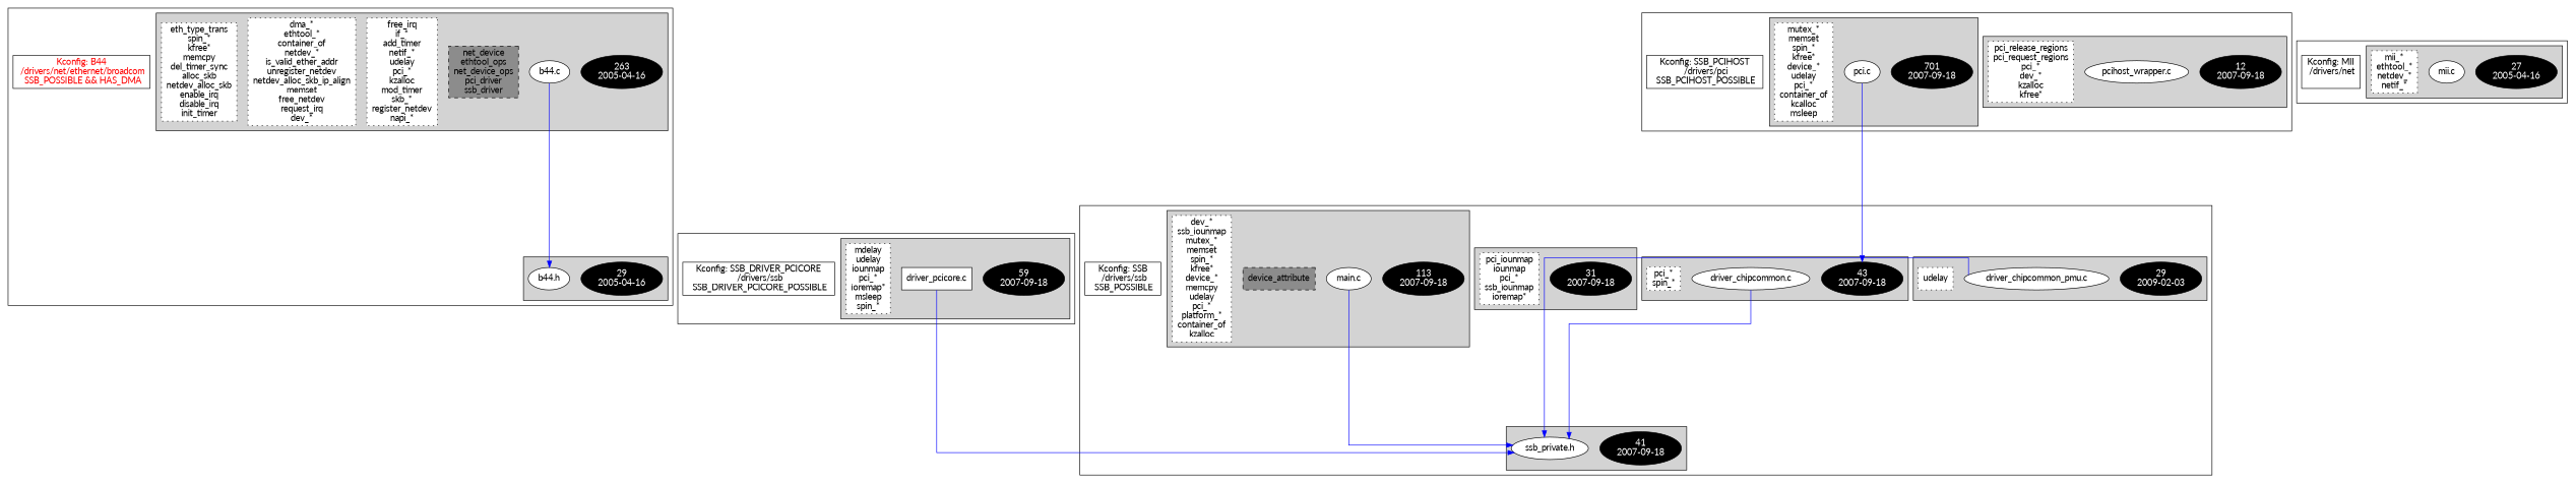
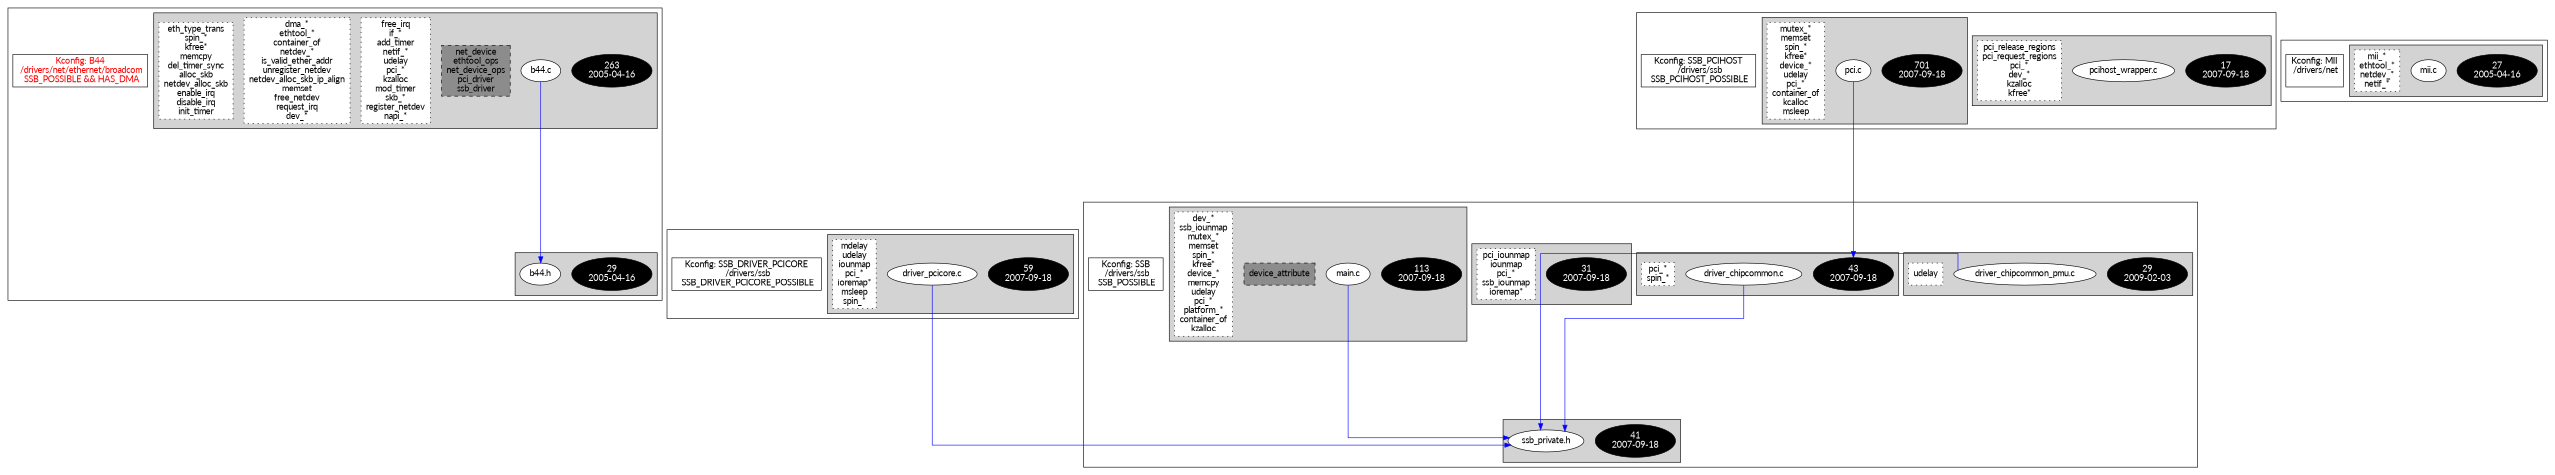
  digraph {
    fontname=Lato
    ranksep=2
    splines=ortho
    node [fillcolor=white fontcolor=black fontname=Lato style=filled]
    edge [color=blue fontname=Lato]
    n1 [fillcolor=black fontcolor=white label="29\n2005-04-16"]
    n2 [label="b44.h\n"]
    n3 [fillcolor=black fontcolor=white label="263\n2005-04-16"]
    n4 [label="b44.c\n"]
    n5 [fillcolor=grey55 label="net_device\nethtool_ops\nnet_device_ops\npci_driver\nssb_driver\n" shape=box style="filled,dashed"]
    n6 [label="free_irq\nif_*\nadd_timer\nnetif_*\nudelay\npci_*\nkzalloc\nmod_timer\nskb_*\nregister_netdev\nnapi_*\n" shape=box style="filled,dotted"]
    n7 [label="dma_*\nethtool_*\ncontainer_of\nnetdev_*\nis_valid_ether_addr\nunregister_netdev\nnetdev_alloc_skb_ip_align\nmemset\nfree_netdev\nrequest_irq\ndev_*\n" shape=box style="filled,dotted"]
    n8 [label="eth_type_trans\nspin_*\nkfree*\nmemcpy\ndel_timer_sync\nalloc_skb\nnetdev_alloc_skb\nenable_irq\ndisable_irq\ninit_timer\n" shape=box style="filled,dotted"]
    n9 [fontcolor=red label="Kconfig: B44\n /drivers/net/ethernet/broadcom\n  SSB_POSSIBLE && HAS_DMA " shape=box fillcolor="" style=""]
    n10 [fillcolor=black fontcolor=white label="29\n2009-02-03"]
    n11 [label="driver_chipcommon_pmu.c\n"]
    n12 [label="udelay\n" shape=box style="filled,dotted"]
    n13 [fillcolor=black fontcolor=white label="41\n2007-09-18"]
    n14 [label="ssb_private.h\n"]
    n15 [fillcolor=black fontcolor=white label="43\n2007-09-18"]
    n16 [label="driver_chipcommon.c\n"]
    n17 [label="pci_*\nspin_*\n" shape=box style="filled,dotted"]
    n18 [fillcolor=black fontcolor=white label="31\n2007-09-18"]
    n19 [label="pci_iounmap\niounmap\npci_*\nssb_iounmap\nioremap*\n" shape=box style="filled,dotted"]
    n20 [fillcolor=black fontcolor=white label="113\n2007-09-18"]
    n21 [label="main.c\n"]
    n22 [fillcolor=grey55 label="device_attribute\n" shape=box style="filled,dashed"]
    n23 [label="dev_*\nssb_iounmap\nmutex_*\nmemset\nspin_*\nkfree*\ndevice_*\nmemcpy\nudelay\npci_*\nplatform_*\ncontainer_of\nkzalloc\n" shape=box style="filled,dotted"]
    n24 [label="Kconfig: SSB\n /drivers/ssb\n  SSB_POSSIBLE " shape=box fillcolor="" fontcolor="" style=""]
    n25 [fillcolor=black fontcolor=white label="27\n2005-04-16"]
    n26 [label="mii.c\n"]
    n27 [label="mii_*\nethtool_*\nnetdev_*\nnetif_*\n" shape=box style="filled,dotted"]
    n28 [label="Kconfig: MII\n /drivers/net\n " shape=box fillcolor="" fontcolor="" style=""]
-   n29 [fillcolor=black fontcolor=white label="12\n2007-09-18"]
+   n29 [fillcolor=black fontcolor=white label="17\n2007-09-18"]
    n30 [label="pcihost_wrapper.c\n"]
    n31 [label="pci_release_regions\npci_request_regions\npci_*\ndev_*\nkzalloc\nkfree*\n" shape=box style="filled,dotted"]
    n32 [fillcolor=black fontcolor=white label="701\n2007-09-18"]
    n33 [label="pci.c\n"]
    n34 [label="mutex_*\nmemset\nspin_*\nkfree*\ndevice_*\nudelay\npci_*\ncontainer_of\nkcalloc\nmsleep\n" shape=box style="filled,dotted"]
-   n35 [label="Kconfig: SSB_PCIHOST\n /drivers/pci\n  SSB_PCIHOST_POSSIBLE " shape=box fillcolor="" fontcolor="" style=""]
+   n35 [label="Kconfig: SSB_PCIHOST\n /drivers/ssb\n  SSB_PCIHOST_POSSIBLE " shape=box fillcolor="" fontcolor="" style=""]
    n36 [fillcolor=black fontcolor=white label="59\n2007-09-18"]
-   n37 [label="driver_pcicore.c\n" shape=box]
+   n37 [label="driver_pcicore.c\n"]
    n38 [label="mdelay\nudelay\niounmap\npci_*\nioremap*\nmsleep\nspin_*\n" shape=box style="filled,dotted"]
    n39 [label="Kconfig: SSB_DRIVER_PCICORE\n /drivers/ssb\n  SSB_DRIVER_PCICORE_POSSIBLE " shape=box fillcolor="" fontcolor="" style=""]
    subgraph cluster_1 {
      n9
      subgraph cluster_2 {
        style=filled
        n1
        n2
      }
      subgraph cluster_3 {
        style=filled
        n3
        n4
        n5
        n6
        n7
        n8
      }
    }
    subgraph cluster_4 {
      n24
      subgraph cluster_5 {
        style=filled
        n10
        n11
        n12
      }
      subgraph cluster_6 {
        style=filled
        n13
        n14
      }
      subgraph cluster_7 {
        style=filled
        n15
        n16
        n17
      }
      subgraph cluster_8 {
        style=filled
        n18
        n19
      }
      subgraph cluster_9 {
        style=filled
        n20
        n21
        n22
        n23
      }
    }
    subgraph cluster_10 {
      n28
      subgraph cluster_11 {
        style=filled
        n25
        n26
        n27
      }
    }
    subgraph cluster_12 {
      n35
      subgraph cluster_13 {
        style=filled
        n29
        n30
        n31
      }
      subgraph cluster_14 {
        style=filled
        n32
        n33
        n34
      }
    }
    subgraph cluster_15 {
      n39
      subgraph cluster_16 {
        style=filled
        n36
        n37
        n38
      }
    }
    n4 -> n2
    n11 -> n14
    n16 -> n14
    n21 -> n14
    n33 -> n15
    n37 -> n14
  }
